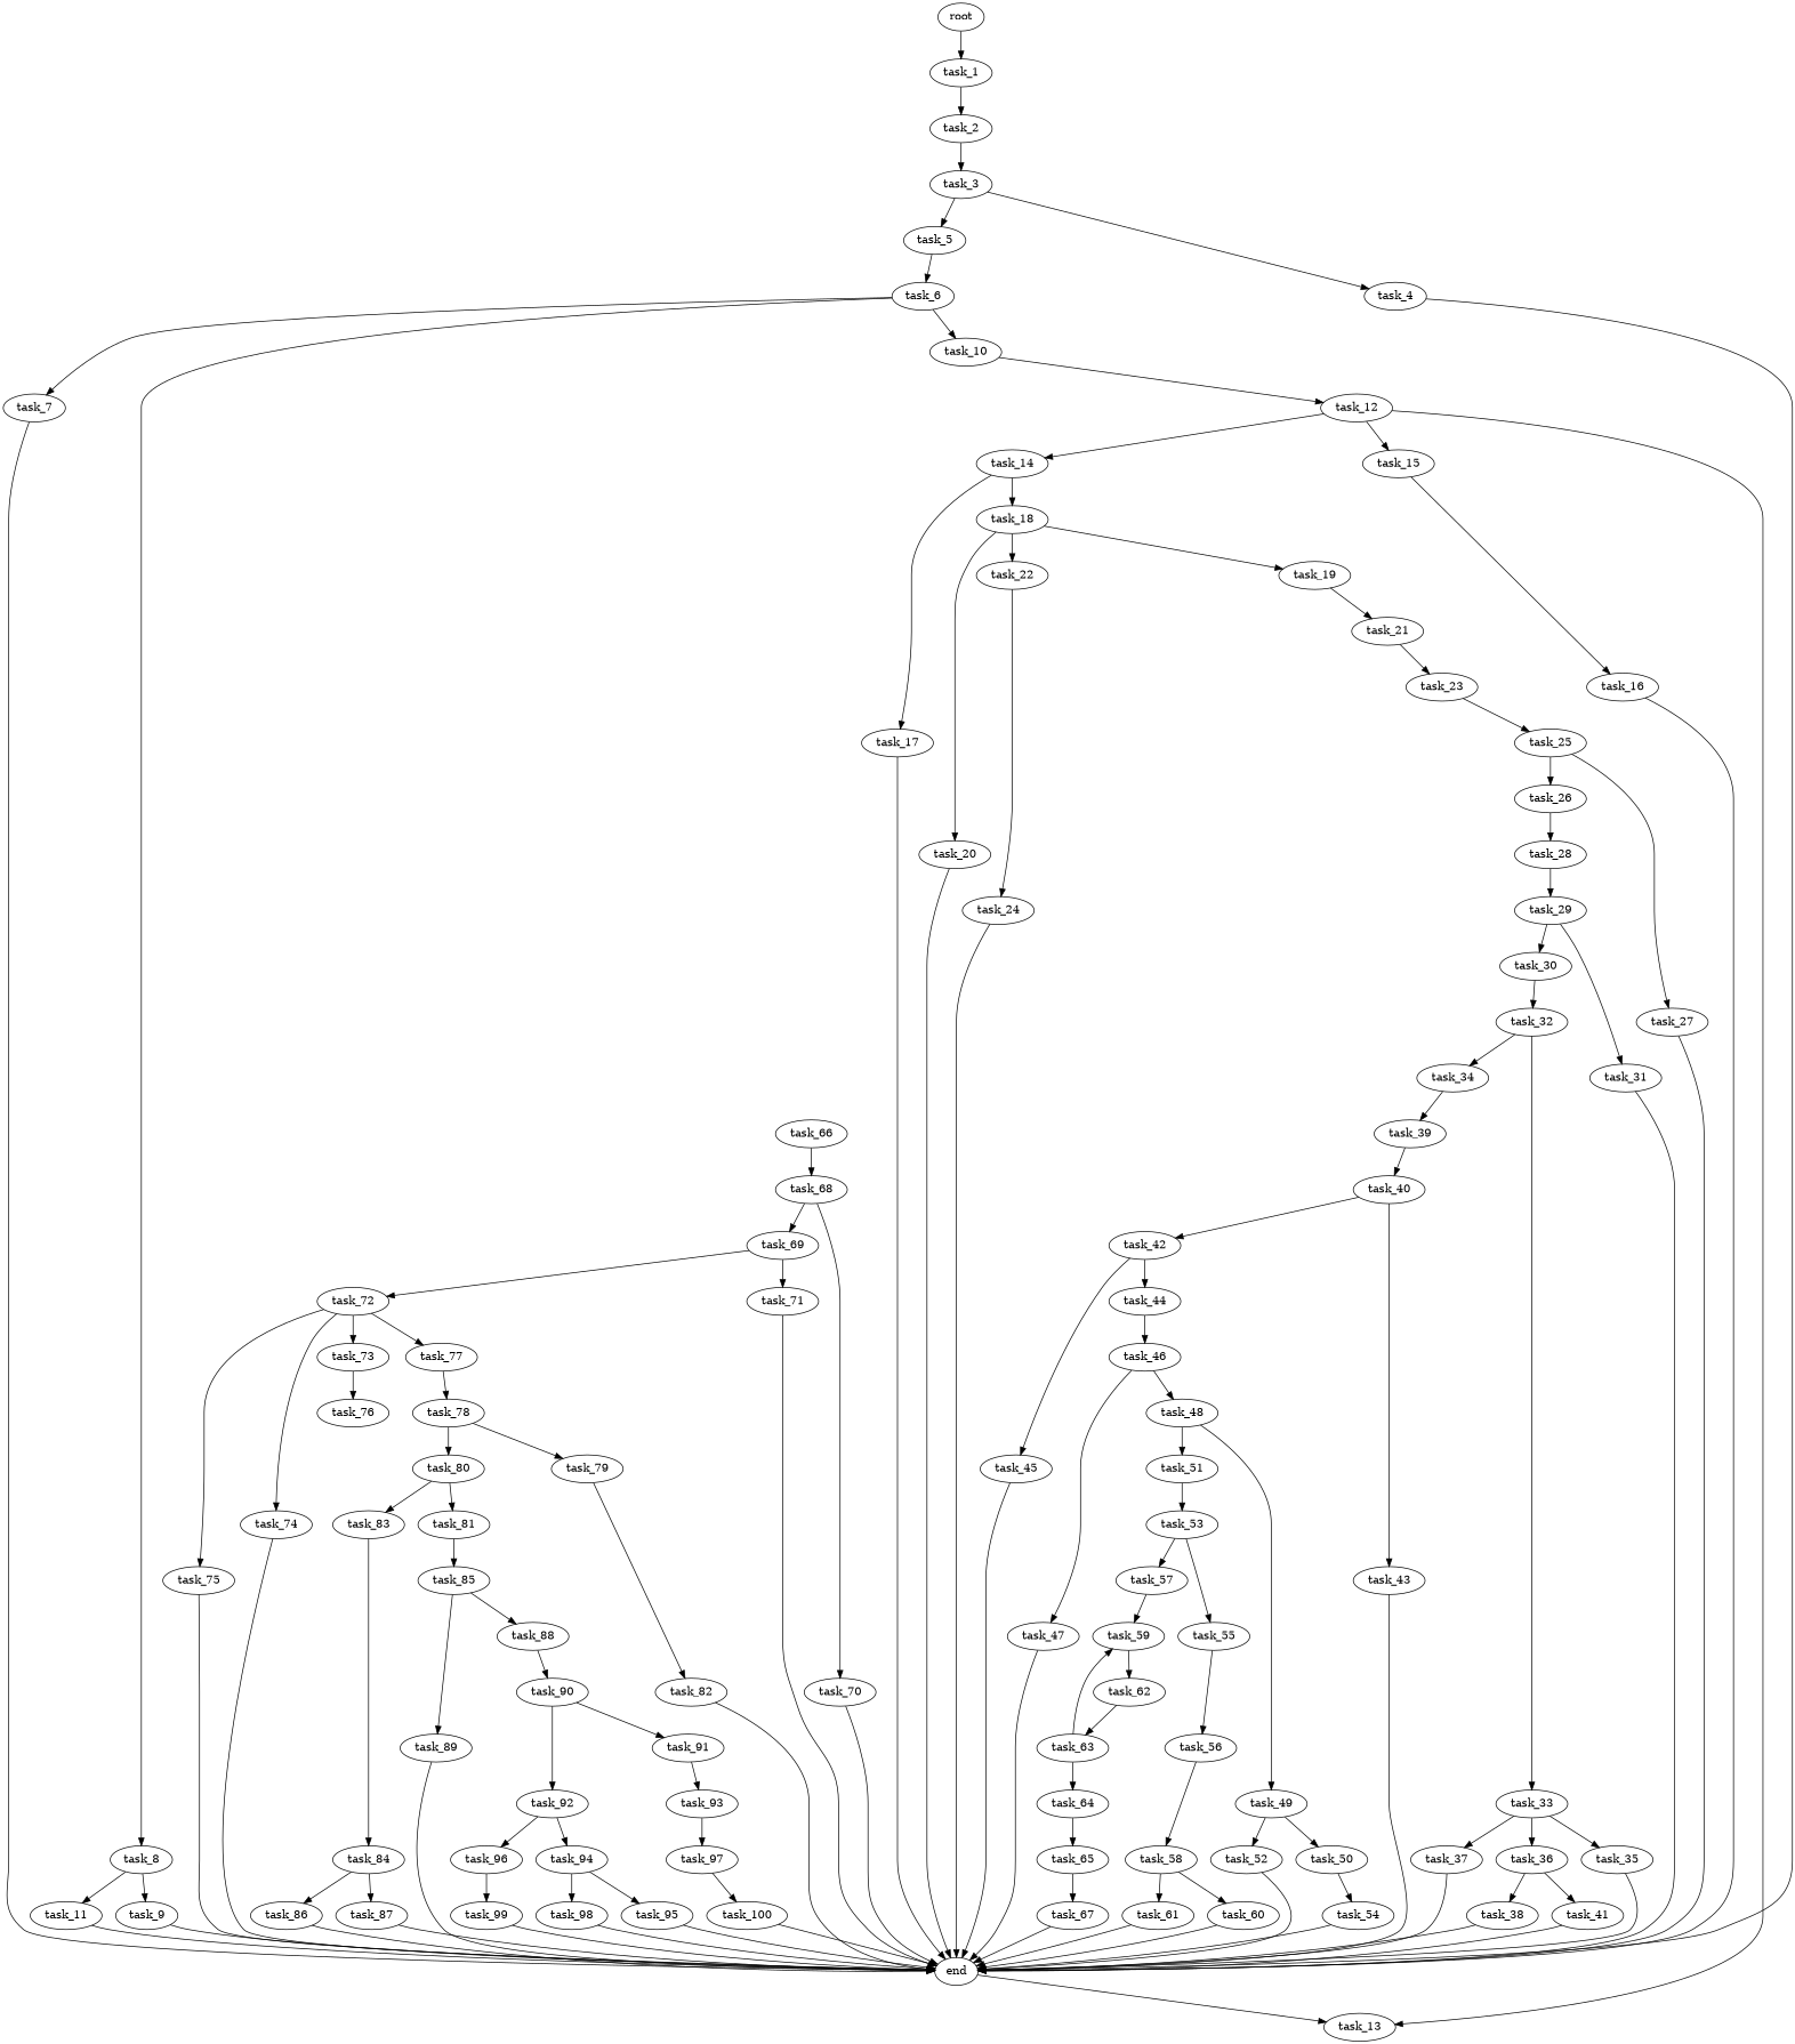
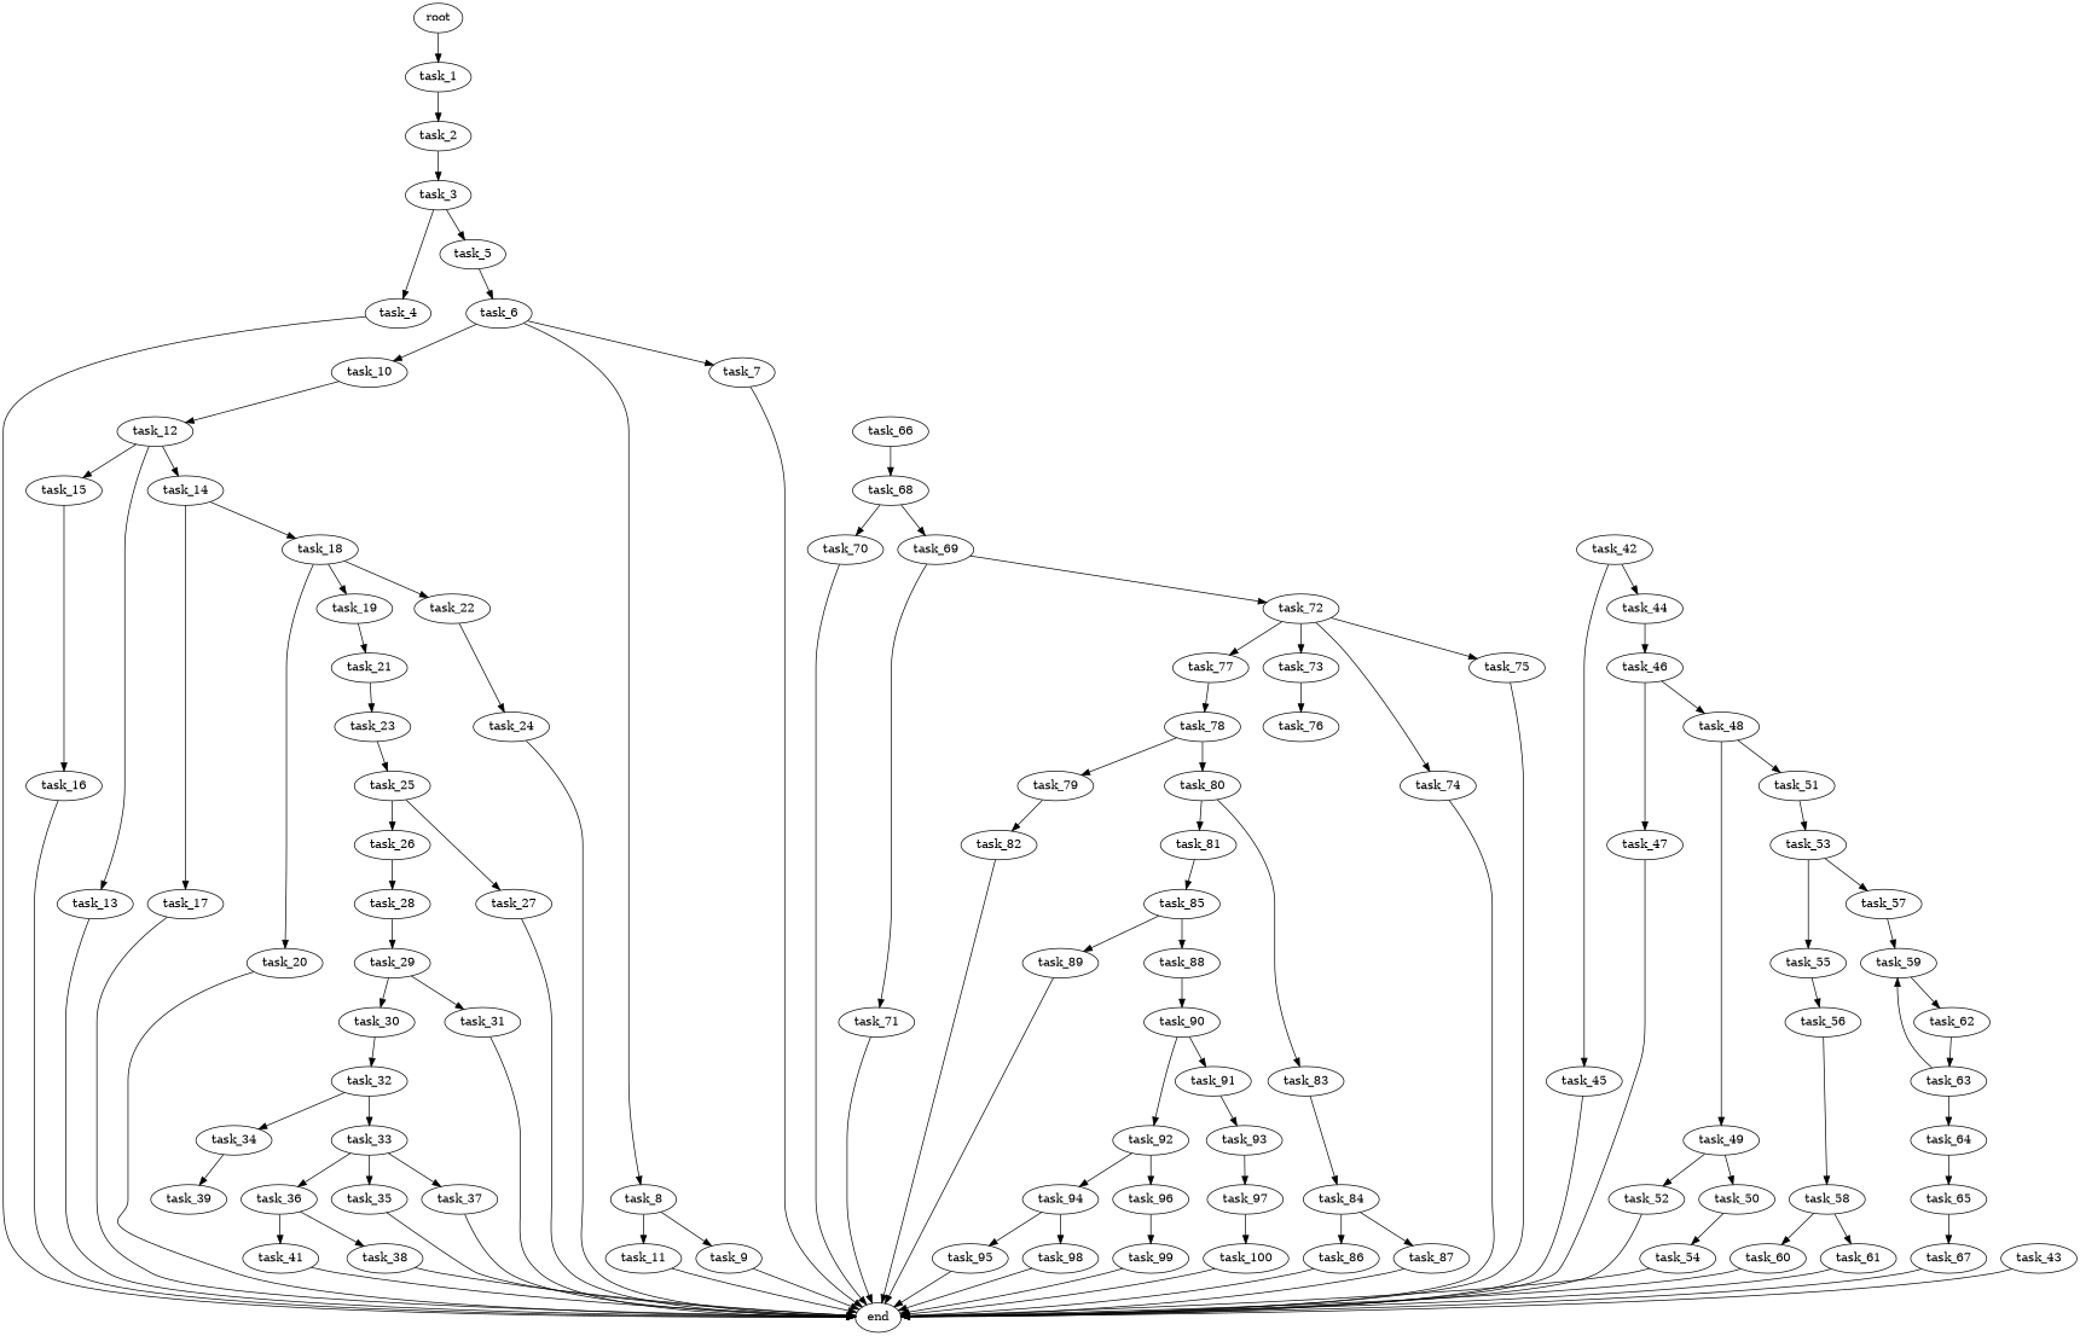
  digraph {
    task_15
    task_16
    end
    task_77
    task_78
    task_79
    task_80
    task_62
    task_63
    task_59
    task_64
    task_20
    task_17
    task_89
    task_24
    task_92
    task_94
    task_96
    task_95
    task_98
    task_99
    task_85
    task_88
    task_90
    task_23
    task_25
    task_26
    task_27
    task_73
    task_76
    task_66
    task_68
    task_65
    task_45
    task_11
    task_13
    task_54
    task_58
    task_60
    task_61
    task_55
    task_56
    task_30
    task_32
    task_34
    task_33
    task_74
    task_47
    task_81
    task_39
-   task_40
    task_28
    task_44
    task_46
    task_48
    task_67
    task_29
    task_31
    task_70
    task_69
    task_2
    task_3
    task_4
    task_5
    task_86
    task_36
    task_41
    task_38
    task_71
    task_49
    task_51
    task_52
    task_50
    task_53
    task_57
    task_6
    task_10
    task_8
    task_7
    task_82
    task_1
    task_19
    task_21
    task_42
    task_43
    task_83
    task_84
    task_87
    task_12
    task_9
    task_22
    task_100
    task_91
    task_93
    task_14
    task_18
    task_35
    task_37
    task_97
    task_72
    task_75
    root
    task_15 -> task_16
    task_16 -> end
    task_77 -> task_78
    task_78 -> task_79
    task_78 -> task_80
    task_79 -> task_82
    task_80 -> task_81
    task_80 -> task_83
    task_62 -> task_63
    task_63 -> task_59
    task_63 -> task_64
    task_59 -> task_62
    task_64 -> task_65
    task_20 -> end
    task_17 -> end
    task_89 -> end
    task_24 -> end
    task_92 -> task_94
    task_92 -> task_96
    task_94 -> task_95
    task_94 -> task_98
    task_96 -> task_99
    task_95 -> end
    task_98 -> end
    task_99 -> end
    task_85 -> task_89
    task_85 -> task_88
    task_88 -> task_90
    task_90 -> task_92
    task_90 -> task_91
    task_23 -> task_25
    task_25 -> task_26
    task_25 -> task_27
    task_26 -> task_28
    task_27 -> end
    task_73 -> task_76
    task_66 -> task_68
    task_68 -> task_70
    task_68 -> task_69
    task_65 -> task_67
    task_45 -> end
    task_11 -> end
-   end -> task_13
+   task_13 -> end
    task_54 -> end
    task_58 -> task_60
    task_58 -> task_61
    task_60 -> end
    task_61 -> end
    task_55 -> task_56
    task_56 -> task_58
    task_30 -> task_32
    task_32 -> task_34
    task_32 -> task_33
    task_34 -> task_39
    task_33 -> task_36
    task_33 -> task_35
    task_33 -> task_37
    task_74 -> end
    task_47 -> end
    task_81 -> task_85
-   task_39 -> task_40
-   task_40 -> task_42
-   task_40 -> task_43
    task_28 -> task_29
    task_44 -> task_46
    task_46 -> task_47
    task_46 -> task_48
    task_48 -> task_49
    task_48 -> task_51
    task_67 -> end
    task_29 -> task_30
    task_29 -> task_31
    task_31 -> end
    task_70 -> end
    task_69 -> task_71
    task_69 -> task_72
    task_2 -> task_3
    task_3 -> task_4
    task_3 -> task_5
    task_4 -> end
    task_5 -> task_6
    task_86 -> end
    task_36 -> task_41
    task_36 -> task_38
    task_41 -> end
    task_38 -> end
    task_71 -> end
    task_49 -> task_52
    task_49 -> task_50
    task_51 -> task_53
    task_52 -> end
    task_50 -> task_54
    task_53 -> task_55
    task_53 -> task_57
    task_57 -> task_59
    task_6 -> task_10
    task_6 -> task_8
    task_6 -> task_7
    task_10 -> task_12
    task_8 -> task_11
    task_8 -> task_9
    task_7 -> end
    task_82 -> end
    task_1 -> task_2
    task_19 -> task_21
    task_21 -> task_23
    task_42 -> task_45
    task_42 -> task_44
    task_43 -> end
    task_83 -> task_84
    task_84 -> task_86
    task_84 -> task_87
    task_87 -> end
    task_12 -> task_15
    task_12 -> task_13
    task_12 -> task_14
    task_9 -> end
    task_22 -> task_24
    task_100 -> end
    task_91 -> task_93
    task_93 -> task_97
    task_14 -> task_17
    task_14 -> task_18
    task_18 -> task_20
    task_18 -> task_19
    task_18 -> task_22
    task_35 -> end
    task_37 -> end
    task_97 -> task_100
    task_72 -> task_77
    task_72 -> task_73
    task_72 -> task_74
    task_72 -> task_75
    task_75 -> end
    root -> task_1
  }
